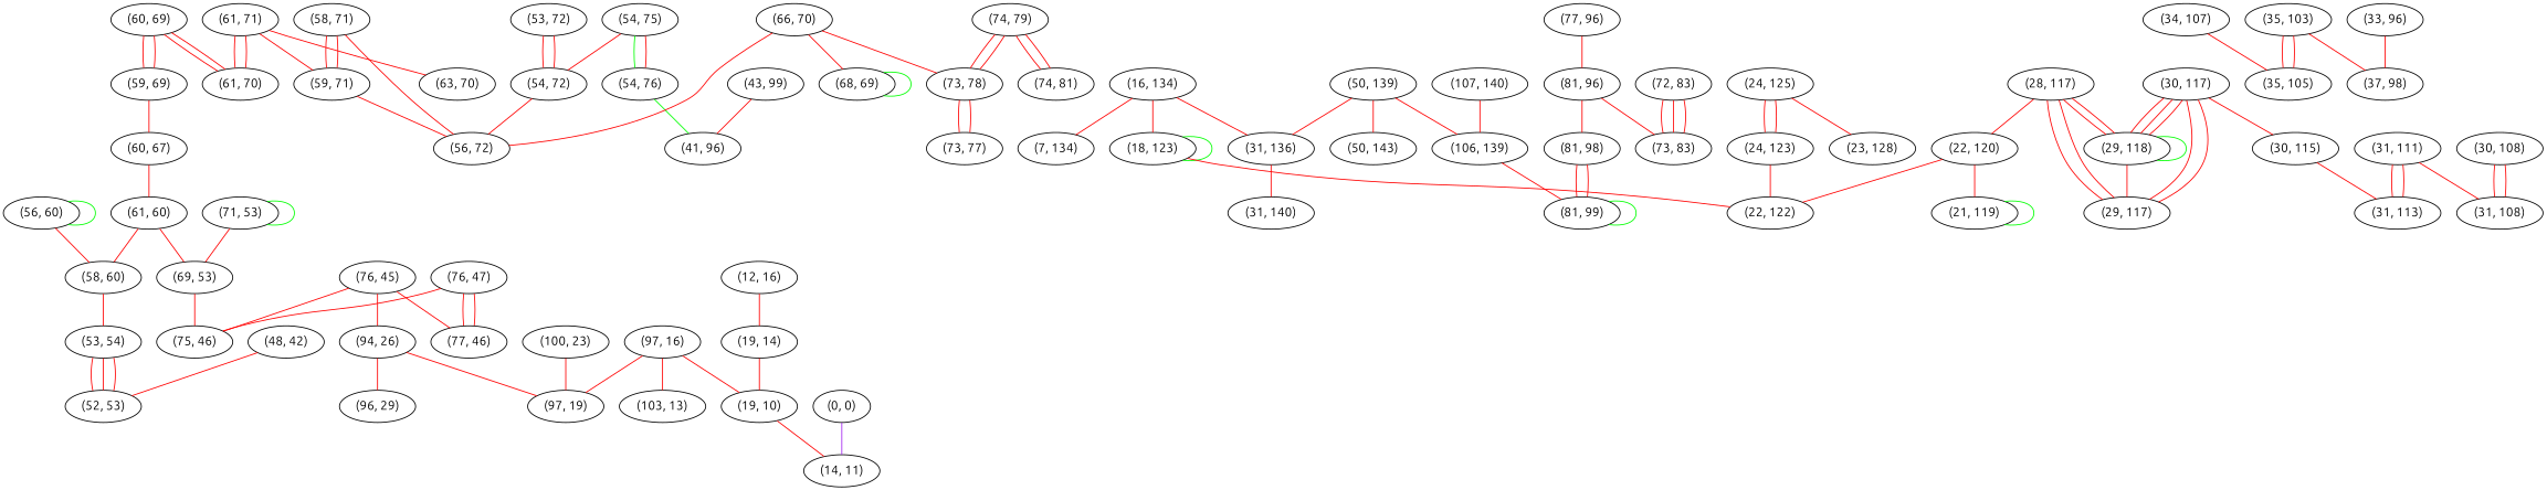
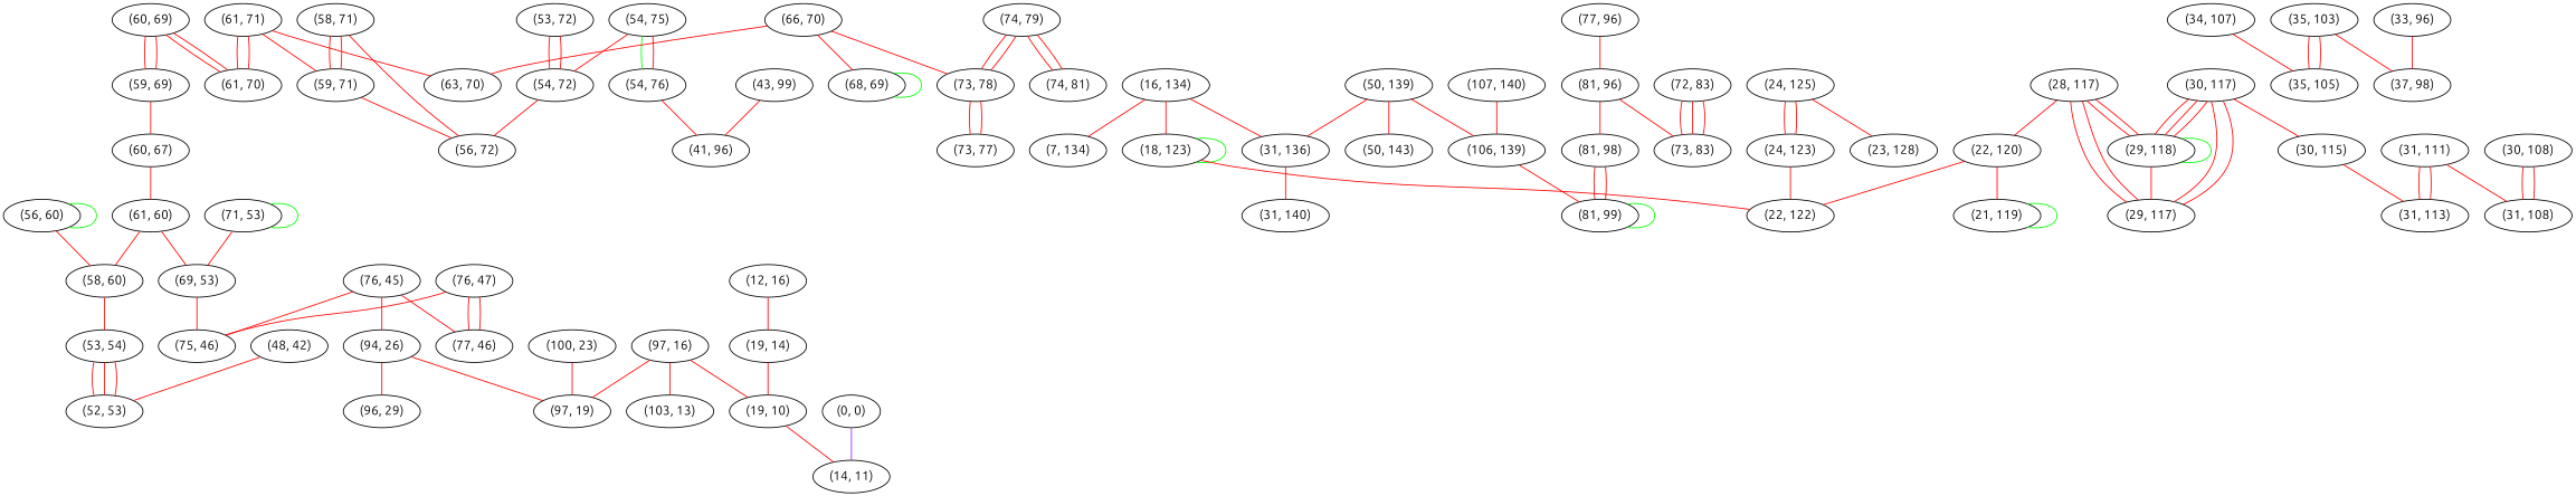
  graph {
    fontname=Ubuntu
    node [fontname=Ubuntu]
    edge [color=red fontname=Ubuntu weight=1]
    "(60, 69)"
    "(59, 69)"
    "(61, 70)"
    "(60, 67)"
    "(16, 134)"
    "(31, 136)"
    "(7, 134)"
    "(18, 123)"
    "(31, 140)"
    "(22, 122)"
    "(97, 16)"
    "(97, 19)"
    "(19, 10)"
    "(103, 13)"
    "(14, 11)"
    "(24, 125)"
    "(24, 123)"
    "(23, 128)"
    "(30, 117)"
    "(29, 118)"
    "(30, 115)"
    "(29, 117)"
    "(31, 113)"
    "(56, 60)"
    "(58, 60)"
    "(53, 54)"
    "(76, 45)"
    "(94, 26)"
    "(77, 46)"
    "(75, 46)"
    "(96, 29)"
    "(34, 107)"
    "(35, 105)"
    "(74, 79)"
    "(74, 81)"
    "(73, 78)"
    "(73, 77)"
    "(12, 16)"
    "(19, 14)"
    "(76, 47)"
    "(53, 72)"
    "(54, 72)"
    "(56, 72)"
    "(31, 111)"
    "(31, 108)"
    "(28, 117)"
    "(22, 120)"
    "(21, 119)"
    "(72, 83)"
    "(73, 83)"
    "(61, 60)"
    "(58, 71)"
    "(59, 71)"
    "(35, 103)"
    "(37, 98)"
    "(100, 23)"
    "(50, 139)"
    "(50, 143)"
    "(106, 139)"
    "(81, 99)"
    "(77, 96)"
    "(81, 96)"
    "(81, 98)"
    "(30, 108)"
    "(61, 71)"
    "(63, 70)"
    "(43, 99)"
    "(41, 96)"
    "(69, 53)"
    "(54, 75)"
    "(54, 76)"
    "(0, 0)"
    "(107, 140)"
    "(66, 70)"
    "(68, 69)"
    "(52, 53)"
    "(33, 96)"
    "(48, 42)"
    "(71, 53)"
    "(60, 69)" -- "(59, 69)"
    "(60, 69)" -- "(59, 69)"
    "(60, 69)" -- "(61, 70)"
    "(60, 69)" -- "(61, 70)"
    "(59, 69)" -- "(60, 67)"
    "(60, 67)" -- "(61, 60)"
    "(16, 134)" -- "(31, 136)"
    "(16, 134)" -- "(7, 134)"
    "(16, 134)" -- "(18, 123)"
    "(31, 136)" -- "(31, 140)"
    "(18, 123)" -- "(18, 123)" [color=green weight=2]
    "(18, 123)" -- "(22, 122)"
    "(97, 16)" -- "(97, 19)"
    "(97, 16)" -- "(19, 10)"
    "(97, 16)" -- "(103, 13)"
    "(19, 10)" -- "(14, 11)"
    "(24, 125)" -- "(24, 123)"
    "(24, 125)" -- "(24, 123)"
    "(24, 125)" -- "(23, 128)"
    "(24, 123)" -- "(22, 122)"
    "(30, 117)" -- "(29, 118)"
    "(30, 117)" -- "(29, 118)"
    "(30, 117)" -- "(29, 118)"
    "(30, 117)" -- "(30, 115)"
    "(30, 117)" -- "(29, 117)"
    "(30, 117)" -- "(29, 117)"
    "(29, 118)" -- "(29, 118)" [color=green weight=2]
    "(29, 118)" -- "(29, 117)"
    "(30, 115)" -- "(31, 113)"
    "(56, 60)" -- "(56, 60)" [color=green weight=2]
    "(56, 60)" -- "(58, 60)"
    "(58, 60)" -- "(53, 54)"
    "(53, 54)" -- "(52, 53)"
    "(53, 54)" -- "(52, 53)"
    "(53, 54)" -- "(52, 53)"
    "(76, 45)" -- "(94, 26)"
    "(76, 45)" -- "(77, 46)"
    "(76, 45)" -- "(75, 46)"
    "(94, 26)" -- "(97, 19)"
    "(94, 26)" -- "(96, 29)"
    "(34, 107)" -- "(35, 105)"
    "(74, 79)" -- "(74, 81)"
    "(74, 79)" -- "(74, 81)"
    "(74, 79)" -- "(73, 78)"
    "(74, 79)" -- "(73, 78)"
    "(73, 78)" -- "(73, 77)"
    "(73, 78)" -- "(73, 77)"
    "(12, 16)" -- "(19, 14)"
    "(19, 14)" -- "(19, 10)"
    "(76, 47)" -- "(77, 46)"
    "(76, 47)" -- "(77, 46)"
    "(76, 47)" -- "(75, 46)"
    "(53, 72)" -- "(54, 72)"
    "(53, 72)" -- "(54, 72)"
    "(54, 72)" -- "(56, 72)"
    "(31, 111)" -- "(31, 113)"
    "(31, 111)" -- "(31, 113)"
    "(31, 111)" -- "(31, 108)"
    "(28, 117)" -- "(29, 118)"
    "(28, 117)" -- "(29, 118)"
    "(28, 117)" -- "(29, 117)"
    "(28, 117)" -- "(29, 117)"
    "(28, 117)" -- "(22, 120)"
    "(22, 120)" -- "(22, 122)"
    "(22, 120)" -- "(21, 119)"
    "(21, 119)" -- "(21, 119)" [color=green weight=2]
    "(72, 83)" -- "(73, 83)"
    "(72, 83)" -- "(73, 83)"
    "(72, 83)" -- "(73, 83)"
    "(61, 60)" -- "(58, 60)"
    "(61, 60)" -- "(69, 53)"
    "(58, 71)" -- "(56, 72)"
    "(58, 71)" -- "(59, 71)"
    "(58, 71)" -- "(59, 71)"
    "(59, 71)" -- "(56, 72)"
    "(35, 103)" -- "(35, 105)"
    "(35, 103)" -- "(35, 105)"
    "(35, 103)" -- "(37, 98)"
    "(100, 23)" -- "(97, 19)"
    "(50, 139)" -- "(31, 136)"
    "(50, 139)" -- "(50, 143)"
    "(50, 139)" -- "(106, 139)"
    "(106, 139)" -- "(81, 99)"
    "(81, 99)" -- "(81, 99)" [color=green weight=2]
    "(77, 96)" -- "(81, 96)"
    "(81, 96)" -- "(73, 83)"
    "(81, 96)" -- "(81, 98)"
    "(81, 98)" -- "(81, 99)"
    "(81, 98)" -- "(81, 99)"
    "(30, 108)" -- "(31, 108)"
    "(30, 108)" -- "(31, 108)"
    "(61, 71)" -- "(61, 70)"
    "(61, 71)" -- "(61, 70)"
    "(61, 71)" -- "(59, 71)"
    "(61, 71)" -- "(63, 70)"
    "(43, 99)" -- "(41, 96)"
    "(69, 53)" -- "(75, 46)"
    "(54, 75)" -- "(54, 72)"
    "(54, 75)" -- "(54, 76)" [color=green weight=2]
    "(54, 75)" -- "(54, 76)"
-   "(54, 76)" -- "(41, 96)" [color=green]
+   "(54, 76)" -- "(41, 96)"
    "(0, 0)" -- "(14, 11)" [color=purple weight=4]
    "(107, 140)" -- "(106, 139)"
    "(66, 70)" -- "(73, 78)"
-   "(66, 70)" -- "(56, 72)"
+   "(66, 70)" -- "(63, 70)"
    "(66, 70)" -- "(68, 69)"
    "(68, 69)" -- "(68, 69)" [color=green weight=2]
    "(33, 96)" -- "(37, 98)"
    "(48, 42)" -- "(52, 53)"
    "(71, 53)" -- "(69, 53)"
    "(71, 53)" -- "(71, 53)" [color=green weight=2]
  }
